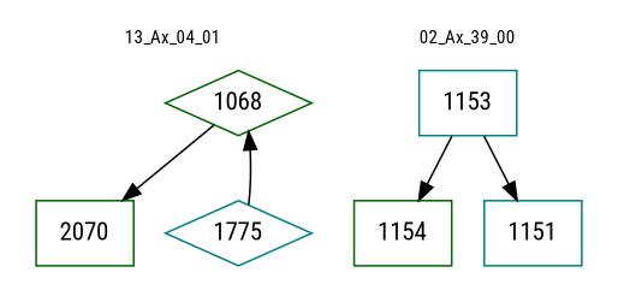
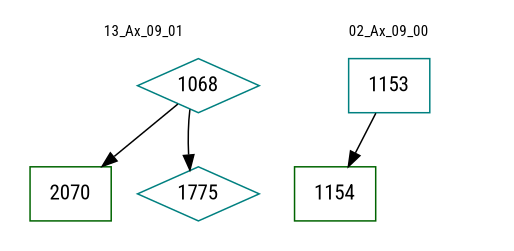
  digraph {
    fontname="Roboto Condensed"
    node [color=darkgreen fontname="Roboto Condensed" shape=box]
    edge [color=black fontname="Roboto Condensed"]
-   n1 [label=1068 shape=diamond]
+   n1 [color=teal label=1068 shape=diamond]
    n2 [label=2070]
    n3 [color=teal label=1775 shape=diamond]
    n4 [color=teal label=1153]
    n5 [label=1154]
-   n6 [color=teal label=1151]
    subgraph cluster_1 {
      color=white
      fontsize=10
-     label="13_Ax_04_01"
+     label="13_Ax_09_01"
      n1
      n2
      n3
    }
    subgraph cluster_2 {
      color=white
      fontsize=10
-     label="02_Ax_39_00"
+     label="02_Ax_09_00"
      n4
      n5
-     n6
    }
    n1 -> n2
-   n3 -> n1
+   n1 -> n3
    n4 -> n5
-   n4 -> n6
  }
